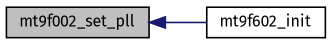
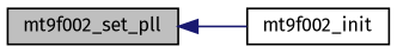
  digraph {
    rankdir=LR
    fontname="Fira Sans"
    node [color=black fontname="Fira Sans" fontsize=10 shape=record style=filled]
    n1 [fillcolor=grey75 fontcolor=black height=0.2 label=mt9f002_set_pll width=0.4]
-   n2 [fillcolor=white height=0.2 label=mt9f602_init width=0.4]
+   n2 [fillcolor=white height=0.2 label=mt9f002_init width=0.4]
    n1 -> n2 [color=midnightblue dir=back fontname="Fira Sans" fontsize=10 labelfontname=FreeSans labelfontsize=10 style=solid]
  }
